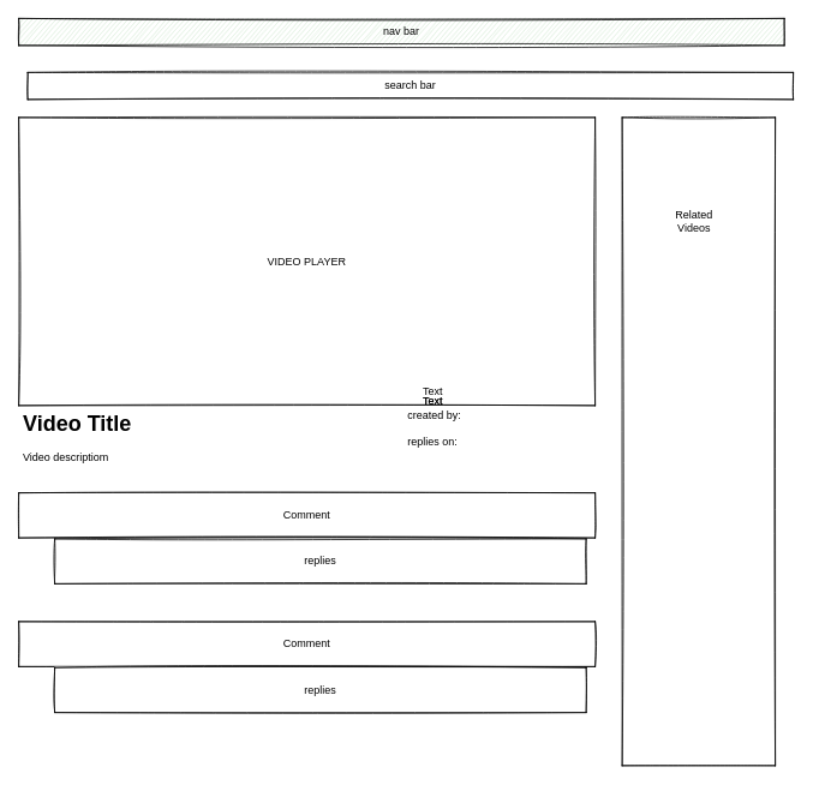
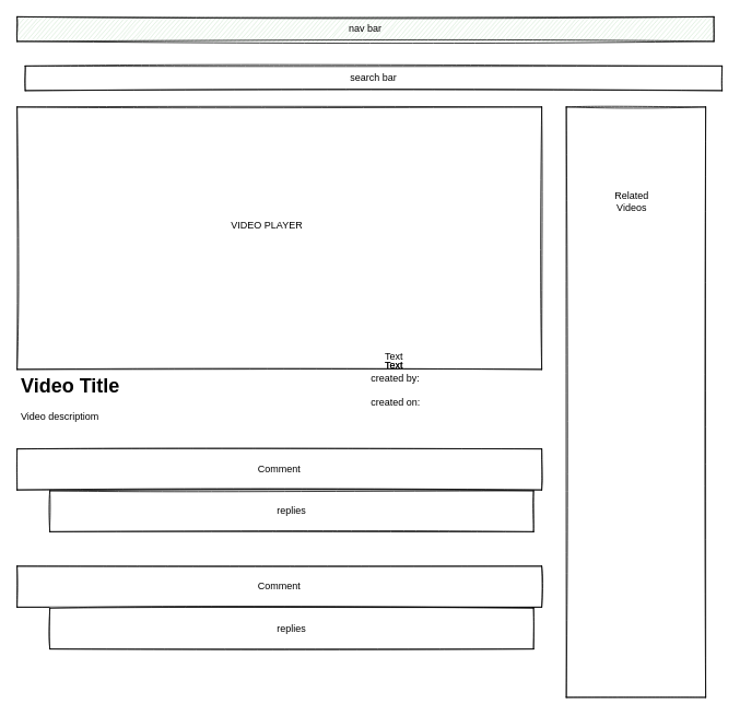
  <mxCell id="0" value="" />
  <mxCell id="1" parent="0" />
  <mxCell id="2" value="search bar" style="rounded=0;whiteSpace=wrap;html=1;sketch=1;" vertex="1" parent="1"><mxGeometry x="30" y="80" width="850" height="30" as="geometry" /></mxCell>
  <mxCell id="3" value="" style="rounded=0;whiteSpace=wrap;html=1;sketch=1;" vertex="1" parent="1"><mxGeometry y="130" width="640" height="320" as="geometry" x="20" /></mxCell>
  <mxCell id="4" value="" style="rounded=0;whiteSpace=wrap;html=1;sketch=1;" vertex="1" parent="1"><mxGeometry x="690" y="130" width="170" height="720" as="geometry" /></mxCell>
  <mxCell id="5" value="&lt;h1&gt;Video Title&lt;/h1&gt;&lt;div&gt;Video descriptiom&lt;/div&gt;" style="text;html=1;strokeColor=none;fillColor=none;spacing=5;spacingTop=-20;whiteSpace=wrap;overflow=hidden;rounded=0;sketch=1;" vertex="1" parent="1"><mxGeometry y="450" width="640" height="80" as="geometry" x="20" /></mxCell>
- <mxCell id="6" value="created by:&lt;br&gt;&lt;br&gt;replies on:" style="text;html=1;strokeColor=none;fillColor=none;align=left;verticalAlign=middle;whiteSpace=wrap;rounded=0;sketch=1;" vertex="1" parent="1"><mxGeometry x="450" y="450" width="210" height="50" as="geometry" /></mxCell>
+ <mxCell id="6" value="created by:&lt;br&gt;&lt;br&gt;created on:" style="text;html=1;strokeColor=none;fillColor=none;align=left;verticalAlign=middle;whiteSpace=wrap;rounded=0;sketch=1;" vertex="1" parent="1"><mxGeometry x="450" y="450" width="210" height="50" as="geometry" /></mxCell>
  <mxCell id="7" value="Text" style="text;html=1;strokeColor=none;fillColor=none;align=center;verticalAlign=middle;whiteSpace=wrap;rounded=0;sketch=1;" vertex="1" parent="1"><mxGeometry x="450" y="430" width="60" height="30" as="geometry" /></mxCell>
- <mxCell id="8" value="VIDEO PLAYER" style="text;html=1;strokeColor=none;fillColor=none;align=center;verticalAlign=middle;whiteSpace=wrap;rounded=0;sketch=1;" vertex="1" parent="1"><mxGeometry x="200" y="235" width="280" height="110" as="geometry" /></mxCell>
+ <mxCell id="8" value="VIDEO PLAYER" style="text;html=1;strokeColor=none;fillColor=none;align=center;verticalAlign=middle;whiteSpace=wrap;rounded=0;sketch=1;" vertex="1" parent="1"><mxGeometry x="185" y="220" width="280" height="110" as="geometry" /></mxCell>
  <mxCell id="9" value="Text" style="text;html=1;strokeColor=none;fillColor=none;align=center;verticalAlign=middle;whiteSpace=wrap;rounded=0;sketch=1;" vertex="1" parent="1"><mxGeometry x="450" y="430" width="60" height="30" as="geometry" /></mxCell>
  <mxCell id="10" value="Related&lt;br&gt;Videos" style="text;html=1;strokeColor=none;fillColor=none;align=center;verticalAlign=middle;whiteSpace=wrap;rounded=0;sketch=1;" vertex="1" parent="1"><mxGeometry x="710" y="230" width="120" height="30" as="geometry" /></mxCell>
  <mxCell id="11" value="Text" style="text;html=1;strokeColor=none;fillColor=none;align=center;verticalAlign=middle;whiteSpace=wrap;rounded=0;sketch=1;" vertex="1" parent="1"><mxGeometry x="450" y="420" width="60" height="30" as="geometry" /></mxCell>
  <mxCell id="12" value="nav bar" style="rounded=0;whiteSpace=wrap;html=1;sketch=1;fillColor=#d5e8d4;" vertex="1" parent="1"><mxGeometry y="20" width="850" height="30" as="geometry" x="20" /></mxCell>
  <mxCell id="13" value="" style="group;sketch=1;" vertex="1" connectable="0" parent="1"><mxGeometry y="547" width="640" height="101" as="geometry" x="20" /></mxCell>
  <mxCell id="14" value="Comment" style="rounded=0;whiteSpace=wrap;html=1;sketch=1;" vertex="1" parent="13"><mxGeometry width="640" height="50" as="geometry" /></mxCell>
  <mxCell id="15" value="replies" style="rounded=0;whiteSpace=wrap;html=1;sketch=1;" vertex="1" parent="13"><mxGeometry x="40" y="51" width="590" height="50" as="geometry" /></mxCell>
  <mxCell id="16" value="" style="group;sketch=1;" vertex="1" connectable="0" parent="1"><mxGeometry y="690" width="640" height="101" as="geometry" x="20" /></mxCell>
  <mxCell id="17" value="Comment" style="rounded=0;whiteSpace=wrap;html=1;sketch=1;" vertex="1" parent="16"><mxGeometry width="640" height="50" as="geometry" /></mxCell>
  <mxCell id="18" value="replies" style="rounded=0;whiteSpace=wrap;html=1;sketch=1;" vertex="1" parent="16"><mxGeometry x="40" y="51" width="590" height="50" as="geometry" /></mxCell>
